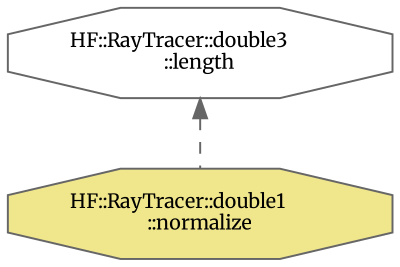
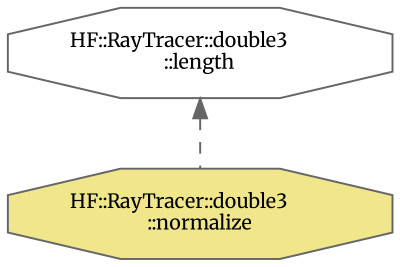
  digraph {
    rankdir=TB
    fontname=Merriweather
    node [fontname=Merriweather fontsize=10 shape=octagon style=filled]
    n1 [color=gray40 fillcolor=white fontcolor=black height=0.2 label="HF::RayTracer::double3\l::length" width=0.4]
-   n2 [color=grey40 fillcolor=khaki height=0.2 label="HF::RayTracer::double1\l::normalize" width=0.4]
+   n2 [color=grey40 fillcolor=khaki height=0.2 label="HF::RayTracer::double3\l::normalize" width=0.4]
    n1 -> n2 [color=gray40 dir=back fontname=Merriweather fontsize=10 labelfontname=Helvetica labelfontsize=10 style=dashed]
  }
